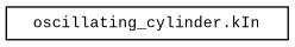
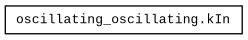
  digraph {
    rankdir=LR
    fontname="Liberation Mono"
-   n1 [color=black fillcolor=white fontname="Liberation Mono" fontsize=10 height=0.2 label="oscillating_cylinder.kIn" shape=record style=filled width=0.4]
+   n1 [color=black fillcolor=white fontname="Liberation Mono" fontsize=10 height=0.2 label="oscillating_oscillating.kIn" shape=record style=filled width=0.4]
  }
